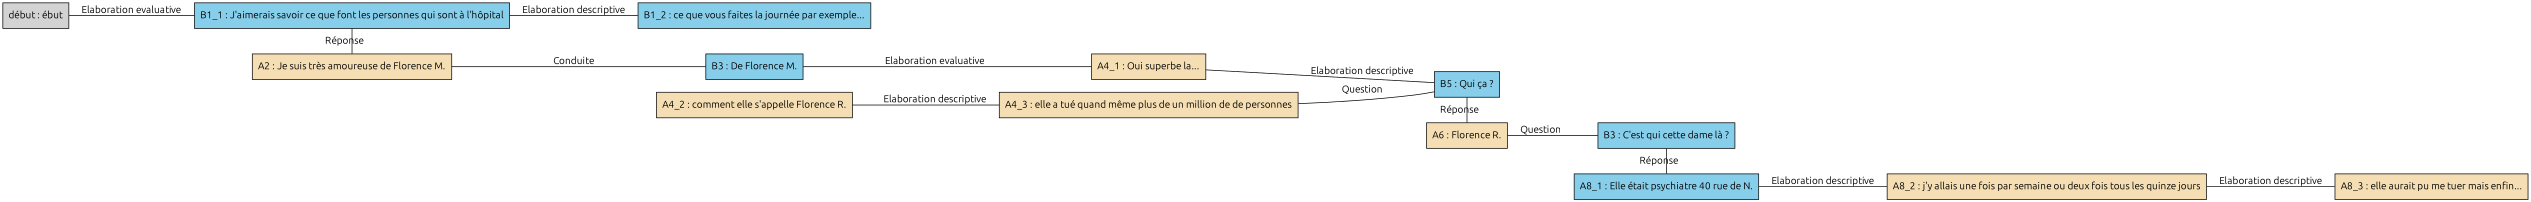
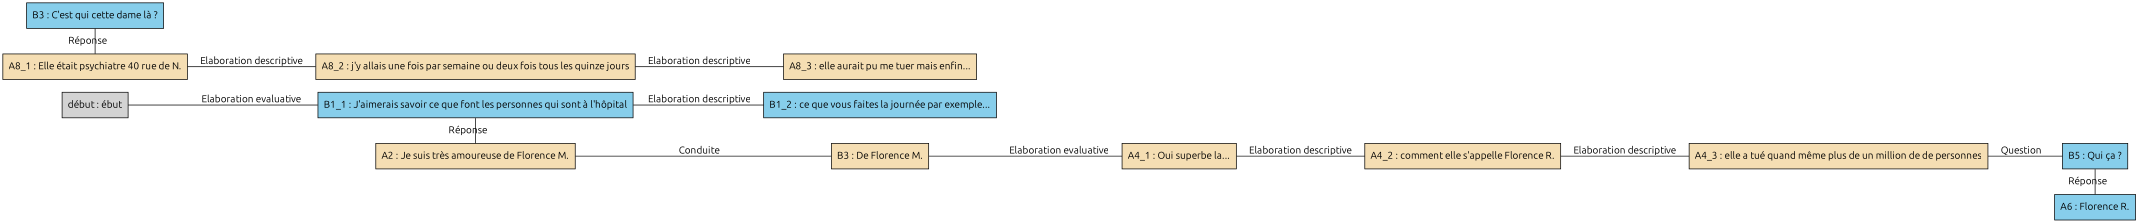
  digraph {
    fontname=Ubuntu
    rankdir=LR
    node [fillcolor=wheat fontname=Ubuntu shape=box style=filled]
    edge [dir=none fontname=Ubuntu]
    n1 [fillcolor=skyblue label="B1_1 : J'aimerais savoir ce que font les personnes qui sont à l'hôpital"]
    n2 [label="A2 : Je suis très amoureuse de Florence M."]
    n3 [fillcolor=skyblue label="B5 : Qui ça ?"]
-   n4 [label="A6 : Florence R."]
+   n4 [fillcolor=skyblue label="A6 : Florence R."]
    n5 [fillcolor=skyblue label="B3 : C'est qui cette dame là ?"]
-   n6 [fillcolor=skyblue label="A8_1 : Elle était psychiatre 40 rue de N."]
+   n6 [label="A8_1 : Elle était psychiatre 40 rue de N."]
    n7 [fillcolor=skyblue label="B1_2 : ce que vous faites la journée par exemple..."]
-   n8 [fillcolor=skyblue label="B3 : De Florence M."]
+   n8 [label="B3 : De Florence M."]
    n9 [label="A8_2 : j'y allais une fois par semaine ou deux fois tous les quinze jours"]
    n10 [label="début : ébut" fillcolor=""]
    n11 [label="A4_1 : Oui superbe la..."]
    n12 [label="A4_2 : comment elle s'appelle Florence R."]
    n13 [label="A4_3 : elle a tué quand même plus de un million de de personnes"]
    n14 [label="A8_3 : elle aurait pu me tuer mais enfin..."]
    subgraph sub_1 {
      rank=same
      n1
      n2
    }
    subgraph sub_2 {
      rank=same
      n3
      n4
    }
    subgraph sub_3 {
      rank=same
      n5
      n6
    }
    n1 -> n2 [label="Réponse"]
    n1 -> n7 [label="Elaboration descriptive"]
    n2 -> n8 [label=Conduite]
    n3 -> n4 [label="Réponse"]
-   n4 -> n5 [label=Question]
    n5 -> n6 [label="Réponse"]
    n6 -> n9 [label="Elaboration descriptive"]
    n8 -> n11 [label="Elaboration evaluative"]
    n9 -> n14 [label="Elaboration descriptive"]
    n10 -> n1 [label="Elaboration evaluative"]
-   n11 -> n3 [label="Elaboration descriptive"]
+   n11 -> n12 [label="Elaboration descriptive"]
    n12 -> n13 [label="Elaboration descriptive"]
    n13 -> n3 [label=Question]
  }
